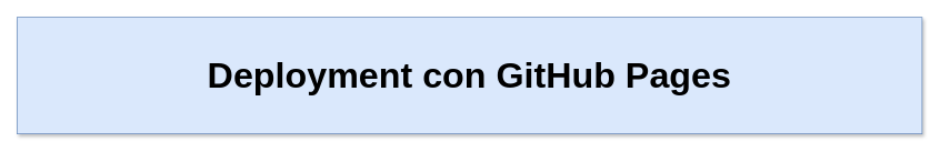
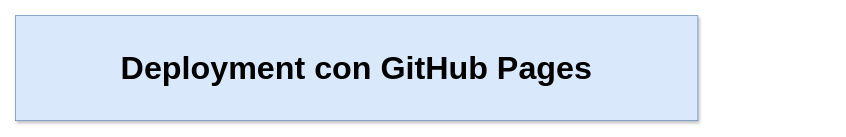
  <mxCell id="0" />
  <mxCell id="1" parent="0" />
- <mxCell id="2" value="Deployment con GitHub Pages" style="rounded=0;whiteSpace=wrap;html=1;shadow=1;fontSize=43;fillColor=#dae8fc;strokeColor=#6c8ebf;fontStyle=1;" parent="1" vertex="1"><mxGeometry x="20" y="20" width="1086" height="140" as="geometry" /></mxCell>
+ <mxCell id="2" value="Deployment con GitHub Pages" style="rounded=0;whiteSpace=wrap;html=1;shadow=1;fontSize=43;fillColor=#dae8fc;strokeColor=#6c8ebf;fontStyle=1;" parent="1" vertex="1"><mxGeometry x="20" y="20" width="910" height="140" as="geometry" /></mxCell>
